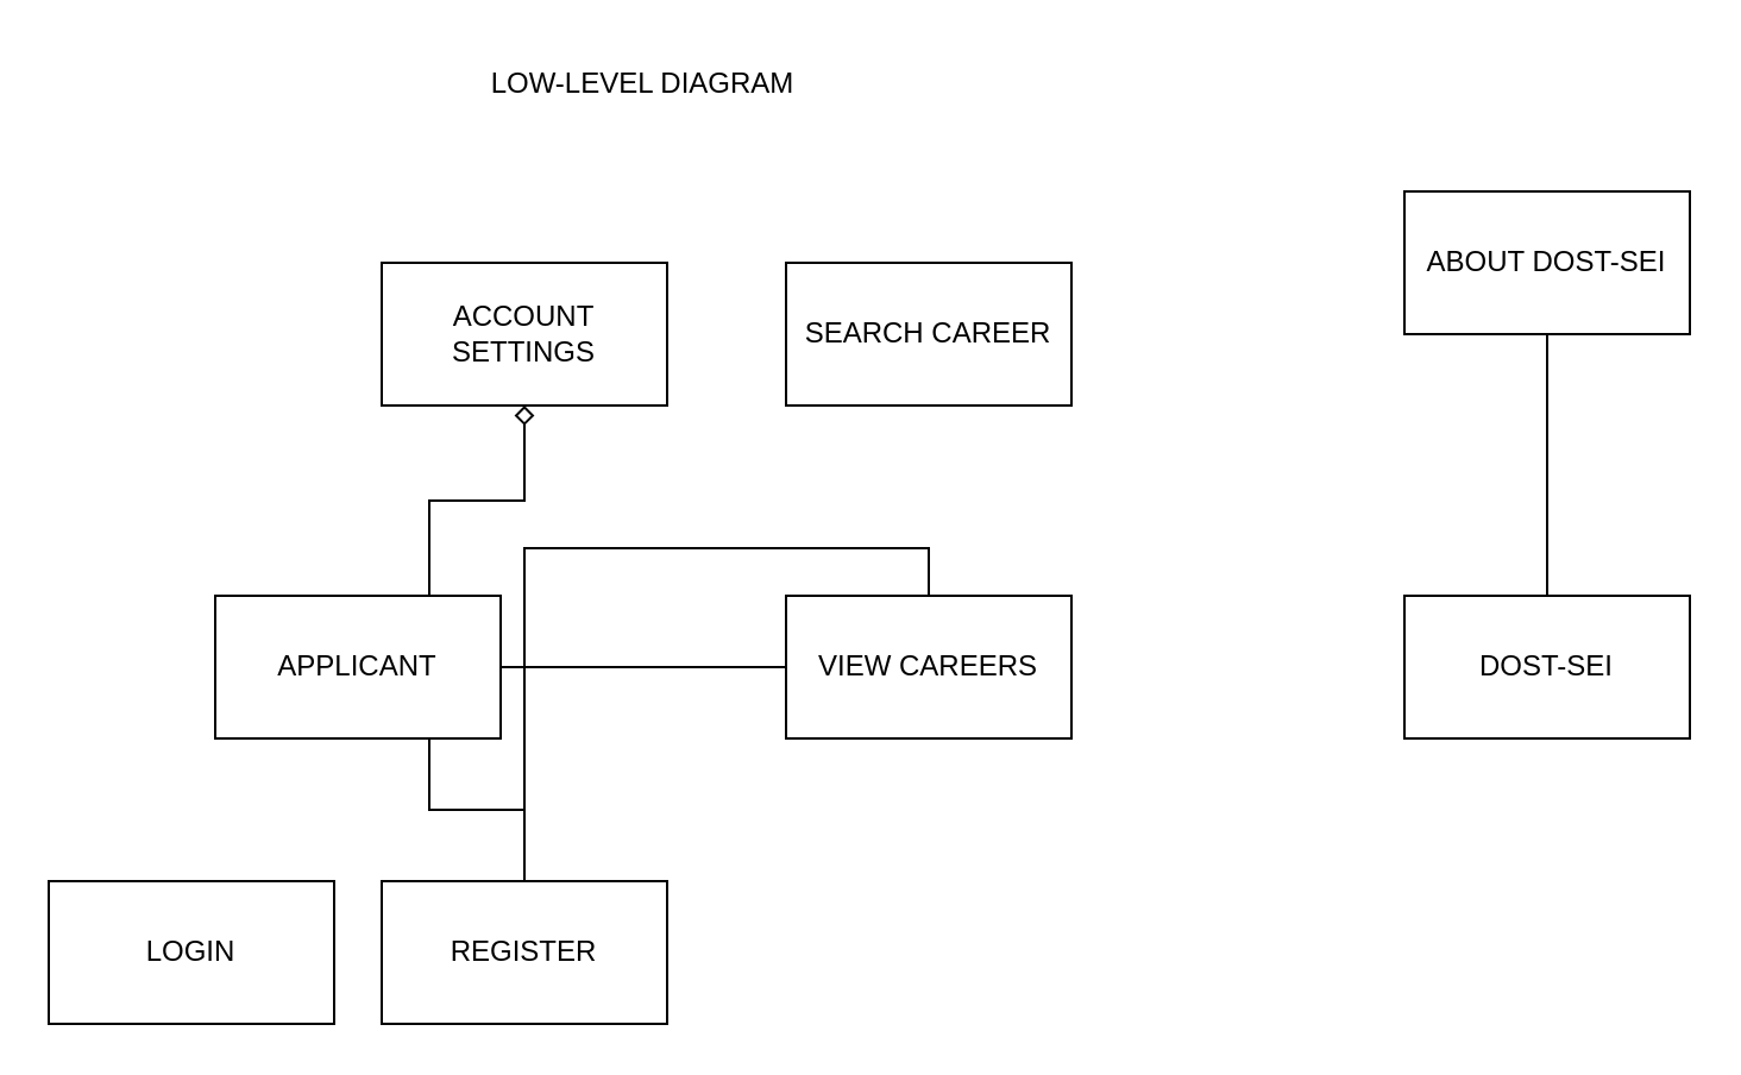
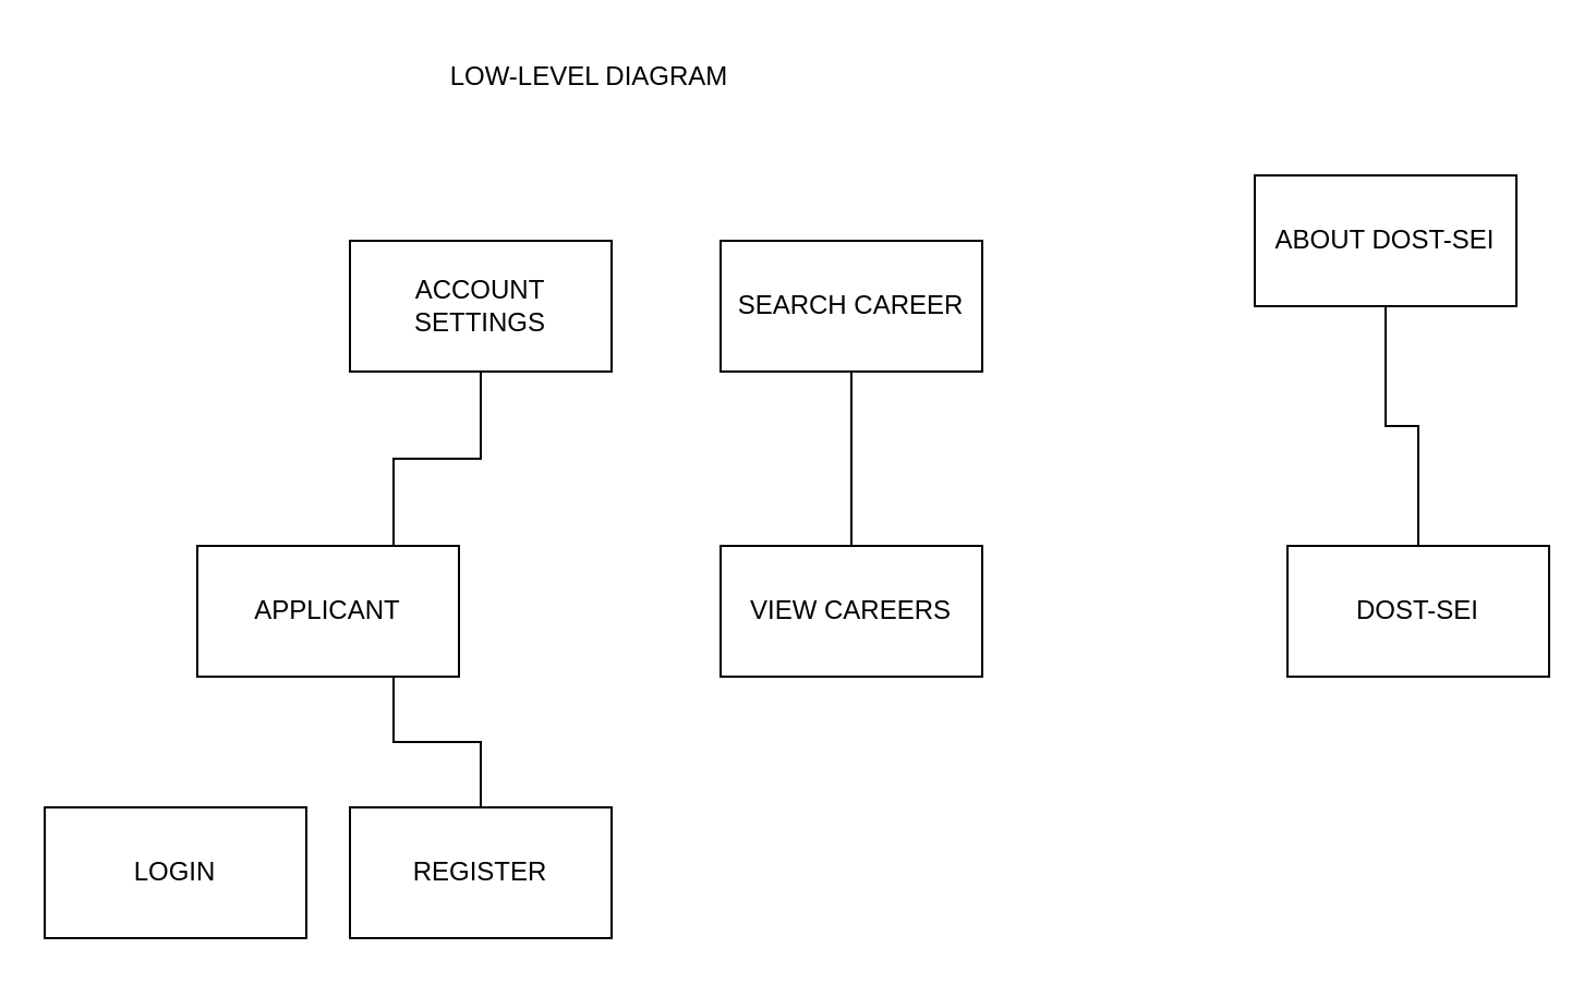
  <mxCell id="0" />
  <mxCell id="1" parent="0" />
- <mxCell id="2" style="edgeStyle=orthogonalEdgeStyle;rounded=0;orthogonalLoop=1;jettySize=auto;html=1;exitX=0.75;exitY=0;exitDx=0;exitDy=0;entryX=0.5;entryY=1;entryDx=0;entryDy=0;strokeColor=default;endArrow=diamond;endFill=0;" parent="1" source="5" target="6" edge="1"><mxGeometry relative="1" as="geometry" /></mxCell>
+ <mxCell id="2" style="edgeStyle=orthogonalEdgeStyle;rounded=0;orthogonalLoop=1;jettySize=auto;html=1;exitX=0.75;exitY=0;exitDx=0;exitDy=0;entryX=0.5;entryY=1;entryDx=0;entryDy=0;strokeColor=default;endArrow=none;endFill=0;" parent="1" source="5" target="6" edge="1"><mxGeometry relative="1" as="geometry" /></mxCell>
  <mxCell id="3" style="edgeStyle=orthogonalEdgeStyle;rounded=0;orthogonalLoop=1;jettySize=auto;html=1;exitX=0.75;exitY=1;exitDx=0;exitDy=0;entryX=0.5;entryY=0;entryDx=0;entryDy=0;endArrow=none;endFill=0;" parent="1" source="5" target="8" edge="1"><mxGeometry relative="1" as="geometry" /></mxCell>
- <mxCell id="4" style="edgeStyle=orthogonalEdgeStyle;rounded=0;orthogonalLoop=1;jettySize=auto;html=1;exitX=1;exitY=0.5;exitDx=0;exitDy=0;entryX=0;entryY=0.5;entryDx=0;entryDy=0;endArrow=none;endFill=0;" parent="1" source="5" target="10" edge="1"><mxGeometry relative="1" as="geometry" /></mxCell>
  <mxCell id="5" value="APPLICANT" style="rounded=0;whiteSpace=wrap;html=1;" parent="1" vertex="1"><mxGeometry x="90" y="250" width="120" height="60" as="geometry" /></mxCell>
  <mxCell id="6" value="ACCOUNT SETTINGS" style="rounded=0;whiteSpace=wrap;html=1;" parent="1" vertex="1"><mxGeometry x="160" y="110" width="120" height="60" as="geometry" /></mxCell>
  <mxCell id="7" value="LOGIN" style="rounded=0;whiteSpace=wrap;html=1;" parent="1" vertex="1"><mxGeometry x="20" y="370" width="120" height="60" as="geometry" /></mxCell>
  <mxCell id="8" value="REGISTER" style="rounded=0;whiteSpace=wrap;html=1;" parent="1" vertex="1"><mxGeometry x="160" y="370" width="120" height="60" as="geometry" /></mxCell>
- <mxCell id="9" style="edgeStyle=orthogonalEdgeStyle;rounded=0;orthogonalLoop=1;jettySize=auto;html=1;exitX=0.5;exitY=0;exitDx=0;exitDy=0;endArrow=none;endFill=0;" parent="1" source="10" target="8" edge="1"><mxGeometry relative="1" as="geometry"><mxPoint x="359.895" y="180" as="targetPoint" /></mxGeometry></mxCell>
+ <mxCell id="9" style="edgeStyle=orthogonalEdgeStyle;rounded=0;orthogonalLoop=1;jettySize=auto;html=1;exitX=0.5;exitY=0;exitDx=0;exitDy=0;entryX=0.5;entryY=1;entryDx=0;entryDy=0;endArrow=none;endFill=0;" parent="1" source="10" target="15" edge="1"><mxGeometry relative="1" as="geometry"><mxPoint x="359.895" y="180" as="targetPoint" /></mxGeometry></mxCell>
  <mxCell id="10" value="VIEW CAREERS" style="rounded=0;whiteSpace=wrap;html=1;" parent="1" vertex="1"><mxGeometry x="330" y="250" width="120" height="60" as="geometry" /></mxCell>
- <mxCell id="11" value="ABOUT DOST-SEI" style="rounded=0;whiteSpace=wrap;html=1;" parent="1" vertex="1"><mxGeometry x="590" y="80" width="120" height="60" as="geometry" /></mxCell>
+ <mxCell id="11" value="ABOUT DOST-SEI" style="rounded=0;whiteSpace=wrap;html=1;" parent="1" vertex="1"><mxGeometry x="575" y="80" width="120" height="60" as="geometry" /></mxCell>
  <mxCell id="12" value="LOW-LEVEL DIAGRAM" style="text;html=1;strokeColor=none;fillColor=none;align=center;verticalAlign=middle;whiteSpace=wrap;rounded=0;" parent="1" vertex="1"><mxGeometry x="200" y="20" width="140" height="30" as="geometry" /></mxCell>
  <mxCell id="13" style="edgeStyle=orthogonalEdgeStyle;rounded=0;orthogonalLoop=1;jettySize=auto;html=1;exitX=0.5;exitY=0;exitDx=0;exitDy=0;entryX=0.5;entryY=1;entryDx=0;entryDy=0;endArrow=none;endFill=0;" parent="1" source="14" target="11" edge="1"><mxGeometry relative="1" as="geometry" /></mxCell>
  <mxCell id="14" value="DOST-SEI" style="rounded=0;whiteSpace=wrap;html=1;" parent="1" vertex="1"><mxGeometry x="590" y="250" width="120" height="60" as="geometry" /></mxCell>
  <mxCell id="15" value="SEARCH CAREER" style="rounded=0;whiteSpace=wrap;html=1;" parent="1" vertex="1"><mxGeometry x="330" y="110" width="120" height="60" as="geometry" /></mxCell>
